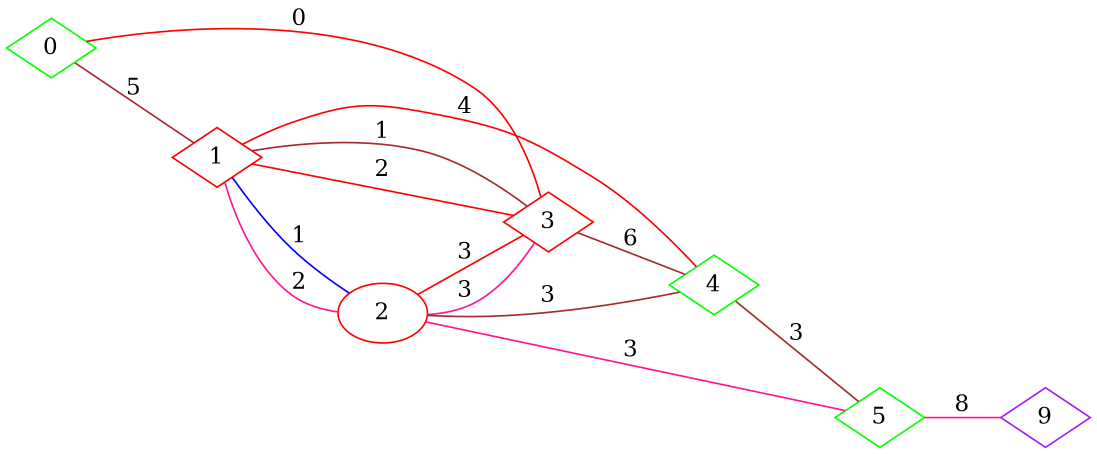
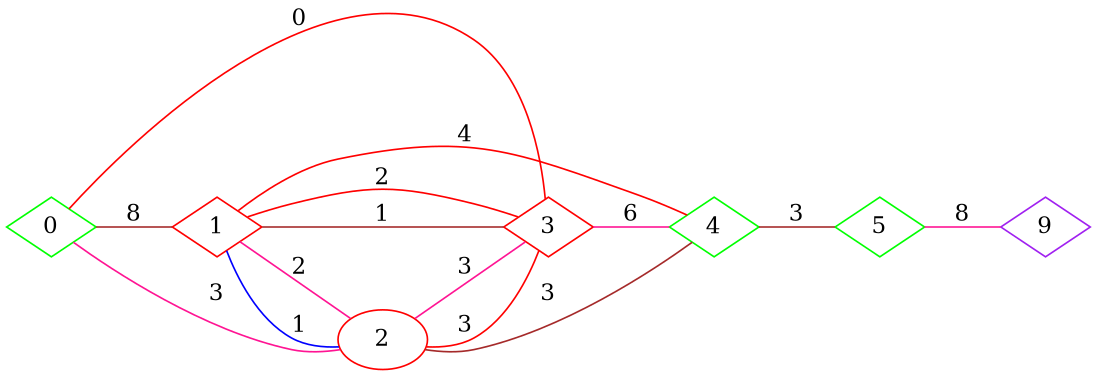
  graph {
    rankdir=LR
    node [color=green shape=diamond weight=1]
    edge [color=deeppink]
    0 [weight=2]
    1 [color=red]
    2 [color=red shape=ellipse]
    3 [color=red]
    4 [weight=2]
    5
    n7 [color=purple label=9 weight=4]
-   0 -- 1 [color=brown label=5]
-   5 -- 2 [label=3]
+   0 -- 1 [color=brown label=8]
+   0 -- 2 [label=3]
    0 -- 3 [color=red label=0]
    1 -- 2 [color=blue label=1]
    1 -- 2 [label=2]
    1 -- 3 [color=red label=2]
    1 -- 3 [color=brown label=1]
    1 -- 4 [color=red label=4]
    2 -- 3 [color=red label=3]
    2 -- 3 [label=3]
    2 -- 4 [color=brown label=3]
-   3 -- 4 [color=brown label=6]
+   3 -- 4 [label=6]
    4 -- 5 [color=brown label=3]
    5 -- n7 [label=8]
  }
